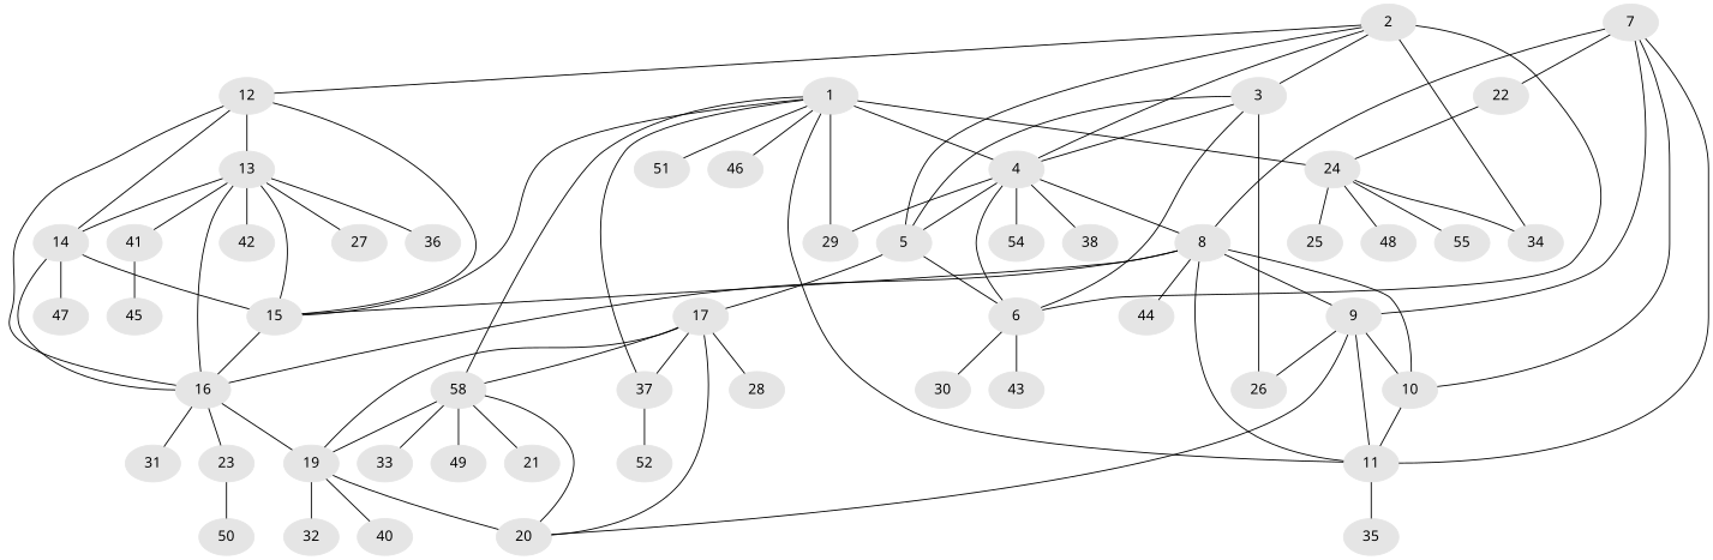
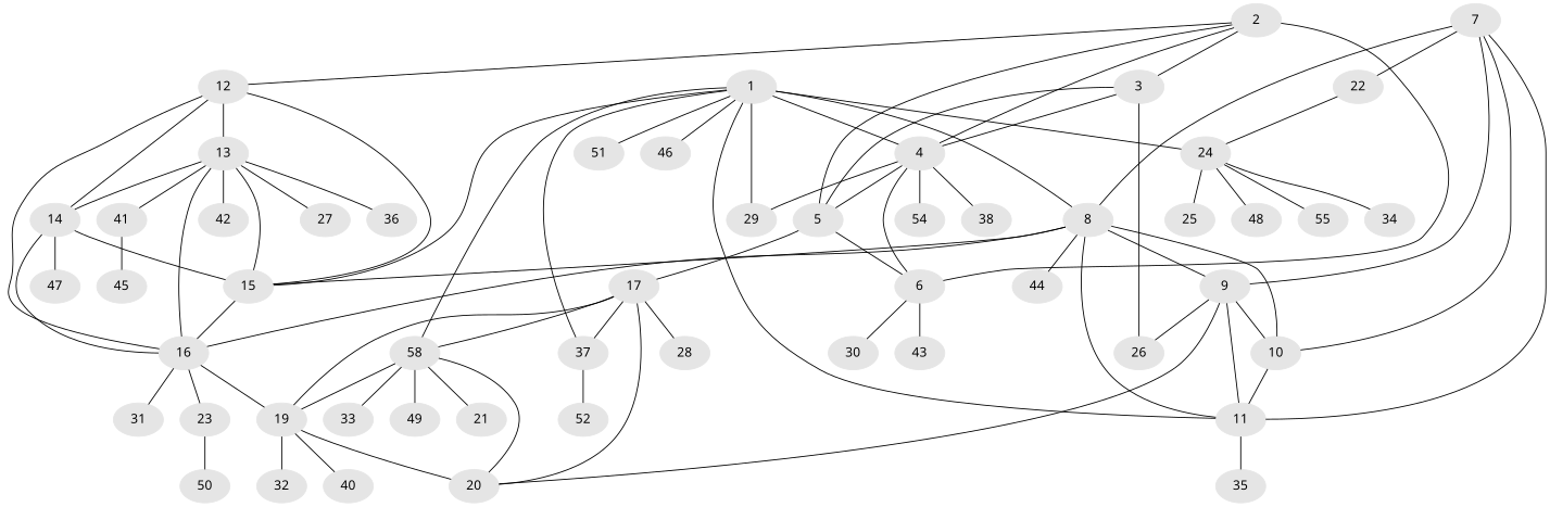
  graph {
    fontname="Noto Sans"
    node [color=gray90 fontname="Noto Sans" style=filled]
    edge [fontname="Noto Sans" weight=1.0]
    1
    4
    11
    15
    n5 [label=58]
    24
    29
    37
    46
    51
    5
    6
    8
    38
    54
    35
    16
    20
    19
    21
    33
    49
    34
    25
    48
    55
    52
    2
    3
    12
    26
    17
    30
    43
    13
    14
    9
    10
    44
    28
    7
    22
    23
    31
    27
    36
    41
    42
    47
    45
    32
    40
    50
    1 -- 4
    1 -- 11
    1 -- 15
    1 -- n5
    1 -- 24
    1 -- 29 [weight=5.0]
    1 -- 37
    1 -- 46
    1 -- 51
    4 -- 29
    4 -- 5
    4 -- 6
-   4 -- 8
+   1 -- 8
    4 -- 38
    4 -- 54
    11 -- 35
    15 -- 16
    n5 -- 20
    n5 -- 19 [weight=2.0]
    n5 -- 21
    n5 -- 33 [weight=2.0]
    n5 -- 49
    24 -- 34
    24 -- 25
    24 -- 48
    24 -- 55
    37 -- 52
    5 -- 6
    5 -- 17
    6 -- 30
    6 -- 43 [weight=3.0]
    8 -- 11
    8 -- 15
    8 -- 16
    8 -- 9
    8 -- 10
    8 -- 44
    16 -- 19
    16 -- 23
    16 -- 31
    19 -- 20 [weight=3.0]
    19 -- 32
    19 -- 40
    2 -- 4
    2 -- 5
    2 -- 6
-   2 -- 34 [weight=4.0]
    2 -- 3
    2 -- 12
    3 -- 4
    3 -- 5
-   3 -- 6
    3 -- 26 [weight=4.0]
    12 -- 15
    12 -- 16
    12 -- 13
    12 -- 14
    17 -- n5
    17 -- 37
    17 -- 20
    17 -- 19 [weight=2.0]
    17 -- 28
    13 -- 15
    13 -- 16
    13 -- 14
    13 -- 27
    13 -- 36
    13 -- 41
    13 -- 42
    14 -- 15 [weight=3.0]
    14 -- 16
    14 -- 47
    9 -- 11
    9 -- 20
    9 -- 26
    9 -- 10
    10 -- 11
    7 -- 11
    7 -- 8
    7 -- 9 [weight=2.0]
    7 -- 10
    7 -- 22
    22 -- 24
    23 -- 50
    41 -- 45
  }
